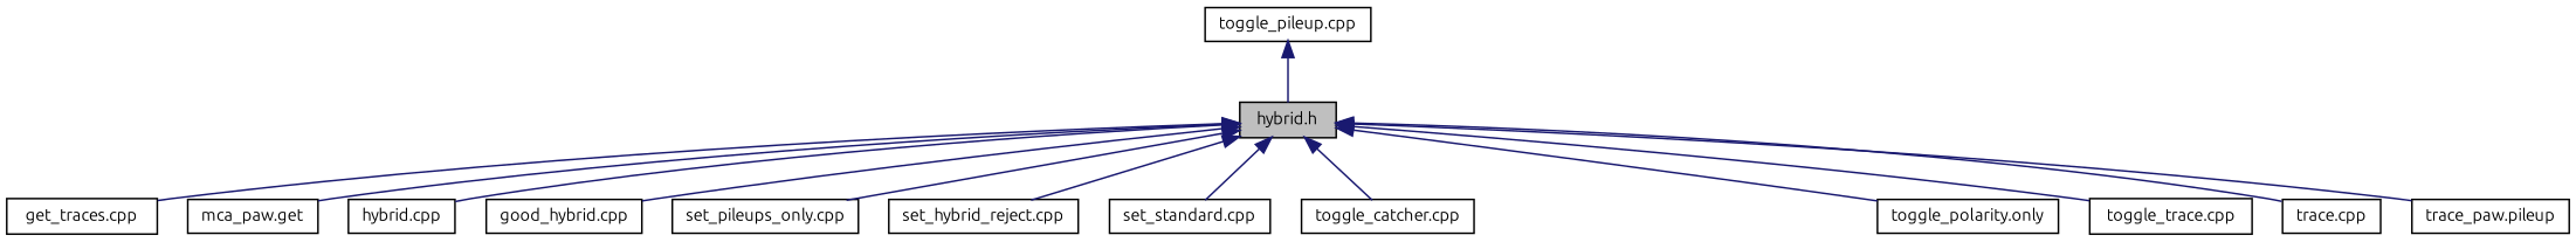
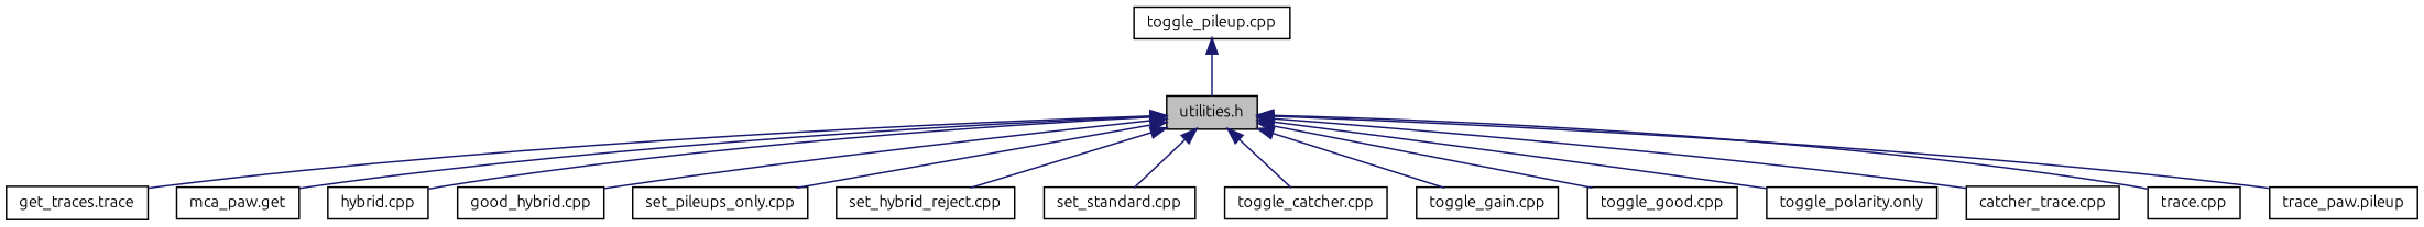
  digraph {
    fontname=Ubuntu
    node [color=black fillcolor=white fontname=Ubuntu fontsize=10 shape=record style=filled]
    edge [color=midnightblue dir=back fontname=Ubuntu fontsize=10 labelfontname=Helvetica labelfontsize=10 style=solid]
-   n1 [fillcolor=grey75 fontcolor=black height=0.2 label="hybrid.h" width=0.4]
-   n2 [height=0.2 label="get_traces.cpp" width=0.4]
+   n1 [fillcolor=grey75 fontcolor=black height=0.2 label="utilities.h" width=0.4]
+   n2 [height=0.2 label="get_traces.trace" width=0.4]
    n3 [height=0.2 label="mca_paw.get" width=0.4]
    n4 [height=0.2 label="hybrid.cpp" width=0.4]
    n5 [height=0.2 label="good_hybrid.cpp" width=0.4]
    n6 [height=0.2 label="set_pileups_only.cpp" width=0.4]
    n7 [height=0.2 label="set_hybrid_reject.cpp" width=0.4]
    n8 [height=0.2 label="set_standard.cpp" width=0.4]
    n9 [height=0.2 label="toggle_catcher.cpp" width=0.4]
+   n10 [height=0.2 label="toggle_gain.cpp" width=0.4]
+   n11 [height=0.2 label="toggle_good.cpp" width=0.4]
    n12 [height=0.2 label="toggle_polarity.only" width=0.4]
-   n13 [height=0.2 label="toggle_trace.cpp" width=0.4]
+   n13 [height=0.2 label="catcher_trace.cpp" width=0.4]
    n14 [height=0.2 label="trace.cpp" width=0.4]
    n15 [height=0.2 label="trace_paw.pileup" width=0.4]
    n16 [height=0.2 label="toggle_pileup.cpp" width=0.4]
    n1 -> n2
    n1 -> n3
    n1 -> n4
    n1 -> n5
    n1 -> n6
    n1 -> n7
    n1 -> n8
    n1 -> n9
+   n1 -> n10
+   n1 -> n11
    n1 -> n12
    n1 -> n13
    n1 -> n14
    n1 -> n15
    n16 -> n1
  }
